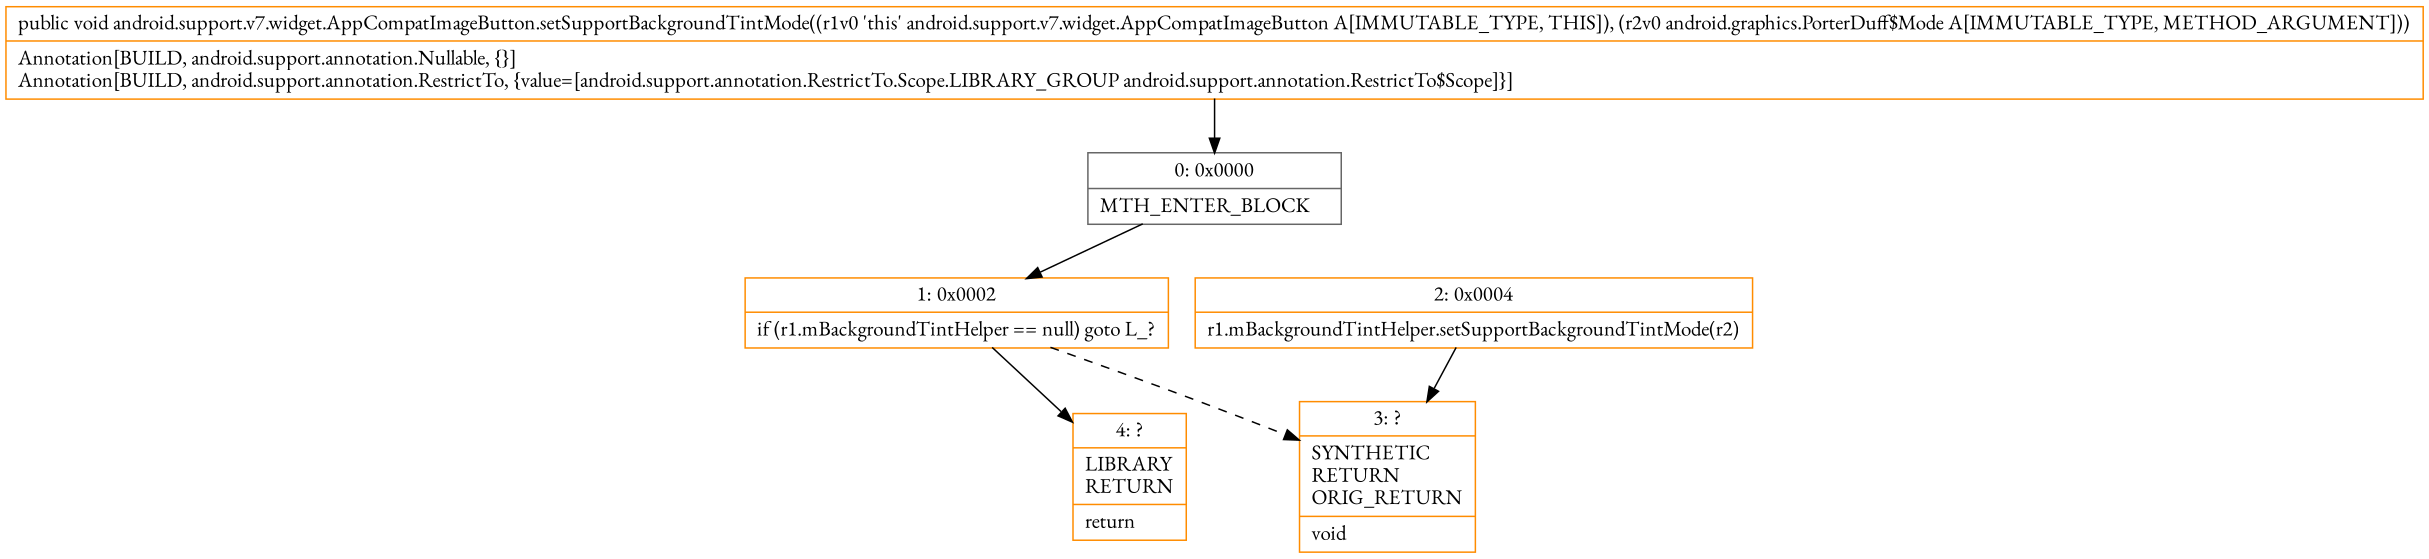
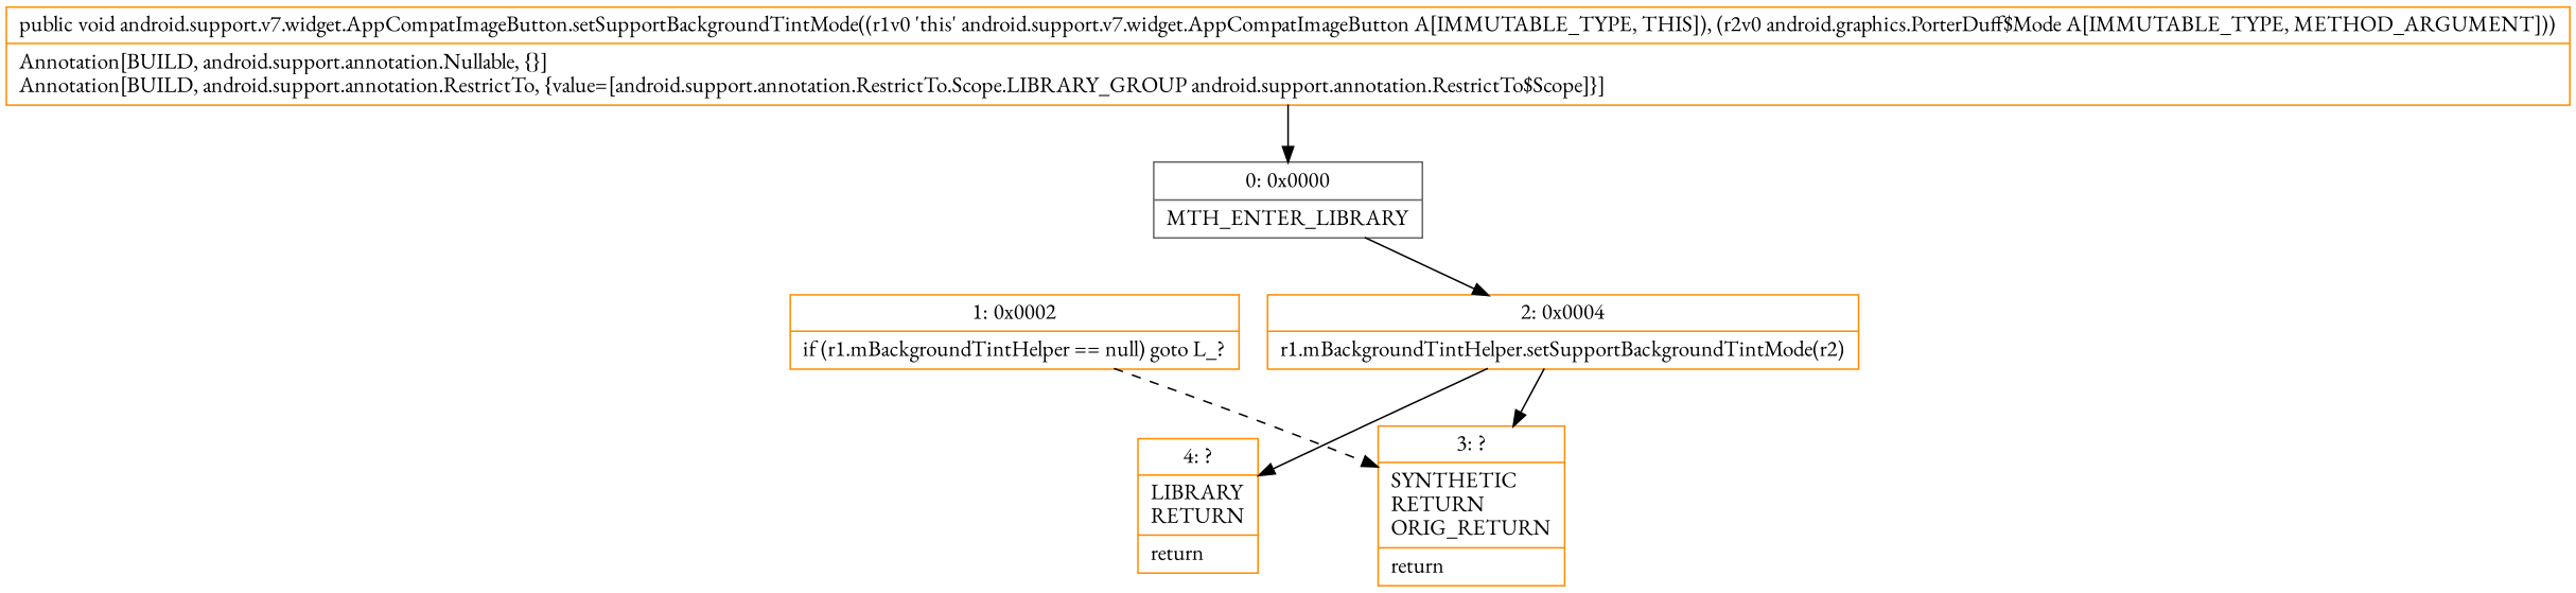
  digraph {
    fontname="EB Garamond"
    node [color=darkorange fontname="EB Garamond" shape=record]
    edge [fontname="EB Garamond"]
-   n1 [color=gray40 label="{0\:\ 0x0000|MTH_ENTER_BLOCK\l}"]
+   n1 [color=gray40 label="{0\:\ 0x0000|MTH_ENTER_LIBRARY\l}"]
    n2 [label="{1\:\ 0x0002|if (r1.mBackgroundTintHelper == null) goto L_?\l}"]
    n3 [label="{4\:\ ?|LIBRARY\lRETURN\l|return\l}"]
-   n4 [label="{3\:\ ?|SYNTHETIC\lRETURN\lORIG_RETURN\l|void\l}"]
+   n4 [label="{3\:\ ?|SYNTHETIC\lRETURN\lORIG_RETURN\l|return\l}"]
    n5 [label="{2\:\ 0x0004|r1.mBackgroundTintHelper.setSupportBackgroundTintMode(r2)\l}"]
    n6 [label="{public void android.support.v7.widget.AppCompatImageButton.setSupportBackgroundTintMode((r1v0 'this' android.support.v7.widget.AppCompatImageButton A[IMMUTABLE_TYPE, THIS]), (r2v0 android.graphics.PorterDuff$Mode A[IMMUTABLE_TYPE, METHOD_ARGUMENT]))  | Annotation[BUILD, android.support.annotation.Nullable, \{\}]\lAnnotation[BUILD, android.support.annotation.RestrictTo, \{value=[android.support.annotation.RestrictTo.Scope.LIBRARY_GROUP android.support.annotation.RestrictTo$Scope]\}]\l}"]
-   n1 -> n2
-   n2 -> n3
+   n1 -> n5
+   n5 -> n3
    n2 -> n4 [style=dashed]
    n5 -> n4
    n6 -> n1
  }
